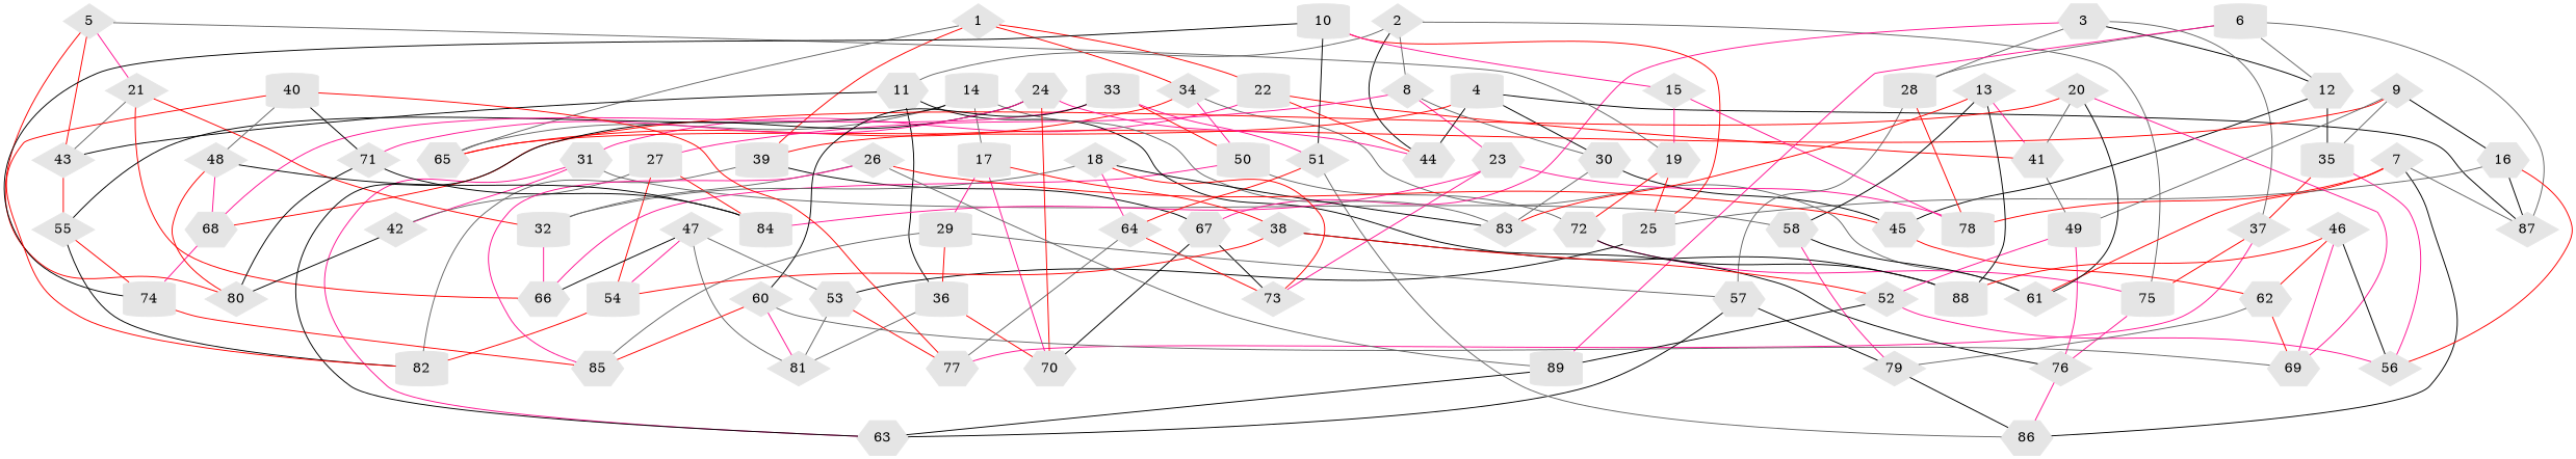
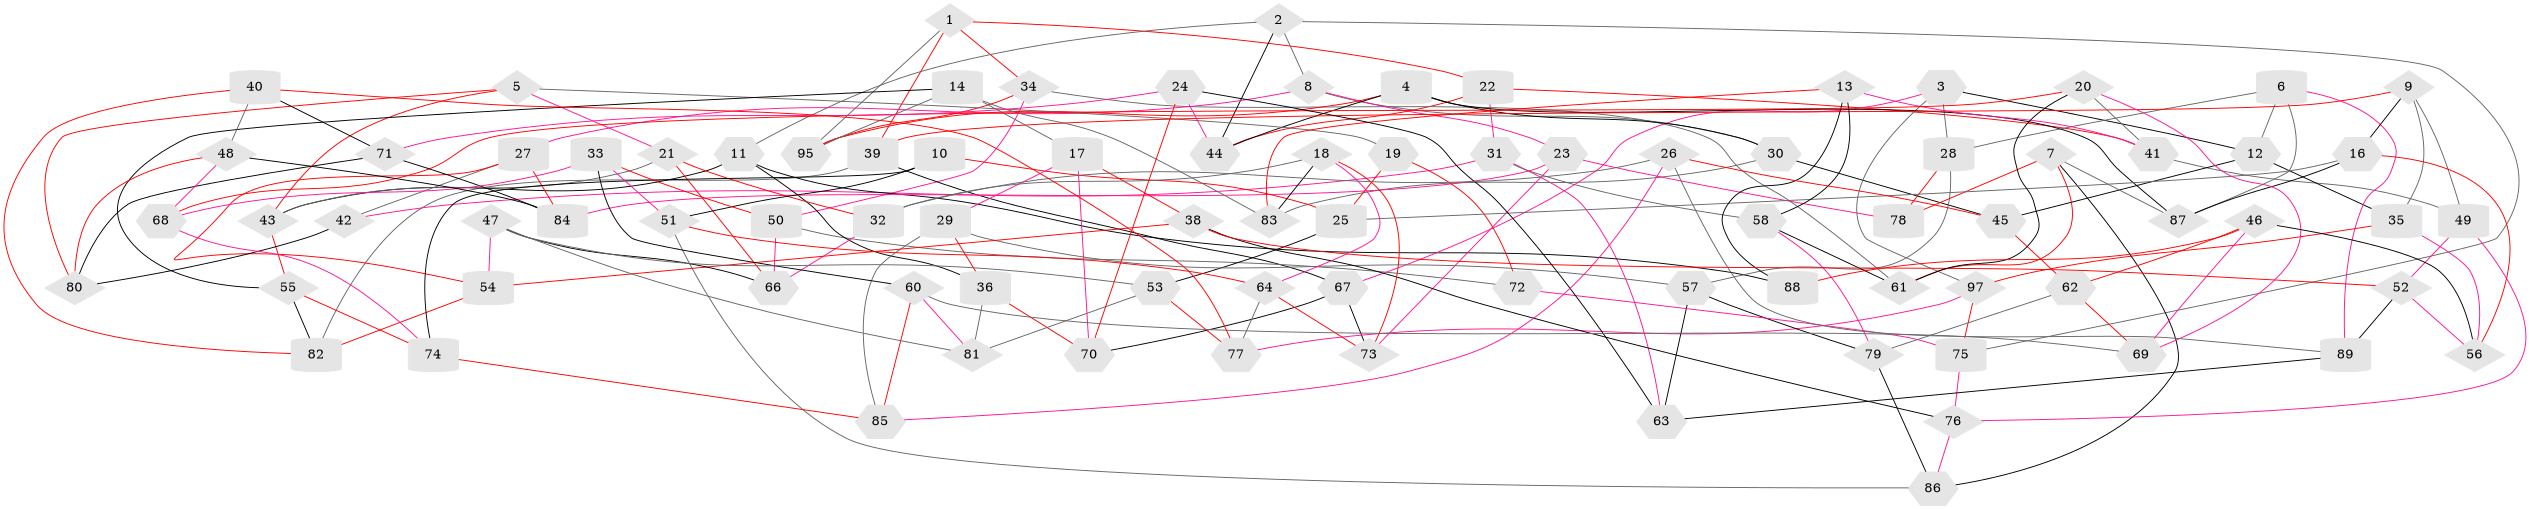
  graph {
    node [color=gray90 shape=diamond style=filled]
    edge [color=red]
    22 [shape=cylinder]
    1
    34
    39 [shape=cylinder]
-   65 [shape=hexagon]
+   65 [shape=hexagon label=95]
    44 [shape=hexagon]
    41 [shape=hexagon]
    31 [shape=hexagon]
    61
    50 [shape=cylinder]
    67 [shape=hexagon]
    82 [shape=cylinder]
    2
    8
    11 [shape=hexagon]
    75 [shape=cylinder]
    30 [shape=hexagon]
    23 [shape=hexagon]
    27 [shape=cylinder]
    43
    36 [shape=cylinder]
    88 [shape=cylinder]
    76
    3 [shape=hexagon]
    12 [shape=hexagon]
    28 [shape=cylinder]
-   37
+   37 [label=97]
    35 [shape=cylinder]
    45 [shape=hexagon]
    78 [shape=cylinder]
    57 [shape=hexagon]
    77 [shape=hexagon]
    70 [shape=hexagon]
    73
    4 [shape=cylinder]
    87
    83
    19 [shape=hexagon]
    5
    21
    80
    25 [shape=cylinder]
    72 [shape=hexagon]
    32 [shape=cylinder]
    66 [shape=hexagon]
    55
    6 [shape=cylinder]
    n48 [label=89 shape=cylinder]
    63 [shape=hexagon]
    7
    86 [shape=hexagon]
    84 [shape=cylinder]
    42
    54 [shape=cylinder]
    9
    16 [shape=hexagon]
    49 [shape=cylinder]
    56
    52
    10 [shape=cylinder]
-   15
    51
    74 [shape=cylinder]
    53 [shape=hexagon]
    64
    85 [shape=hexagon]
    81
    62 [shape=hexagon]
    13
    58 [shape=hexagon]
    79
    14 [shape=cylinder]
    17 [shape=cylinder]
    29 [shape=cylinder]
    38
    18
    20
    68 [shape=hexagon]
    69 [shape=hexagon]
    24 [shape=hexagon]
    71
    26
    33 [shape=cylinder]
    60
    40 [shape=cylinder]
    48
    46
    47
    22 -- 44
    22 -- 41
    22 -- 31 [color=deeppink]
    1 -- 22
    1 -- 34
    1 -- 39
    1 -- 65 [color=gray40]
    34 -- 65
    34 -- 61 [color=gray40]
    34 -- 50 [color=deeppink]
    39 -- 67 [color=black]
    39 -- 82 [color=gray40]
    41 -- 49 [color=gray40]
    31 -- 63 [color=deeppink]
    31 -- 42 [color=deeppink]
    31 -- 58 [color=gray40]
    50 -- 72 [color=gray40]
    50 -- 66 [color=deeppink]
    67 -- 70 [color=black]
    67 -- 73 [color=black]
    2 -- 44 [color=black]
    2 -- 8 [color=gray40]
    2 -- 11 [color=gray40]
    2 -- 75 [color=gray40]
    8 -- 30 [color=gray40]
    8 -- 23 [color=deeppink]
    8 -- 27 [color=deeppink]
    11 -- 43 [color=black]
    11 -- 36 [color=black]
    11 -- 88 [color=black]
    75 -- 76 [color=deeppink]
    30 -- 45 [color=black]
    30 -- 83 [color=gray40]
    23 -- 78 [color=deeppink]
    23 -- 73 [color=deeppink]
    23 -- 84 [color=deeppink]
    27 -- 84
    27 -- 42 [color=gray40]
    27 -- 54
    43 -- 55
    36 -- 70
    36 -- 81 [color=gray40]
    76 -- 86 [color=deeppink]
    3 -- 67 [color=deeppink]
    3 -- 12 [color=black]
    3 -- 28 [color=gray40]
    3 -- 37 [color=gray40]
    12 -- 35 [color=black]
    12 -- 45 [color=black]
    28 -- 78
    28 -- 57 [color=gray40]
    37 -- 75
    37 -- 77 [color=deeppink]
    35 -- 37
    35 -- 56 [color=deeppink]
    45 -- 62
    57 -- 63 [color=black]
    57 -- 79 [color=black]
    4 -- 65
    4 -- 44 [color=black]
    4 -- 30 [color=black]
    4 -- 87 [color=black]
    19 -- 25
    19 -- 72
    5 -- 43
    5 -- 19 [color=gray40]
    5 -- 21 [color=deeppink]
    5 -- 80
    21 -- 43 [color=gray40]
    21 -- 32
    21 -- 66
    25 -- 53 [color=black]
    72 -- 75 [color=deeppink]
-   72 -- 88 [color=black]
    32 -- 66 [color=deeppink]
    55 -- 82 [color=black]
    55 -- 74
    6 -- 12 [color=gray40]
    6 -- 28 [color=gray40]
    6 -- 87 [color=gray40]
    6 -- n48 [color=deeppink]
    n48 -- 63 [color=black]
    7 -- 61
    7 -- 78
    7 -- 87 [color=gray40]
    7 -- 86 [color=black]
    42 -- 80 [color=black]
    54 -- 82
    9 -- 39
    9 -- 35 [color=gray40]
    9 -- 16 [color=black]
    9 -- 49 [color=gray40]
    16 -- 87 [color=black]
    16 -- 25 [color=gray40]
    16 -- 56
    49 -- 76 [color=deeppink]
    49 -- 52 [color=deeppink]
    52 -- n48 [color=black]
    52 -- 56 [color=deeppink]
    10 -- 25
-   10 -- 15 [color=deeppink]
    10 -- 51 [color=black]
    10 -- 74 [color=black]
-   15 -- 78 [color=deeppink]
-   15 -- 19 [color=deeppink]
    51 -- 86 [color=gray40]
    51 -- 64
    74 -- 85
    53 -- 77
    53 -- 81 [color=gray40]
    64 -- 77 [color=gray40]
    64 -- 73
    62 -- 79 [color=gray40]
    62 -- 69
    13 -- 41 [color=deeppink]
    13 -- 88 [color=black]
    13 -- 83
    13 -- 58 [color=black]
    58 -- 61 [color=black]
    58 -- 79 [color=deeppink]
    79 -- 86 [color=black]
    14 -- 65 [color=gray40]
    14 -- 83 [color=gray40]
    14 -- 55 [color=black]
    14 -- 17 [color=gray40]
    17 -- 70 [color=deeppink]
    17 -- 29 [color=deeppink]
    17 -- 38
    29 -- 36
    29 -- 57 [color=gray40]
    29 -- 85 [color=gray40]
    38 -- 76 [color=black]
    38 -- 54
    38 -- 52
    18 -- 73
    18 -- 83 [color=black]
    18 -- 32 [color=gray40]
    18 -- 64 [color=deeppink]
    20 -- 41 [color=gray40]
    20 -- 61 [color=black]
    20 -- 68
    20 -- 69 [color=deeppink]
    68 -- 74 [color=deeppink]
    24 -- 44 [color=deeppink]
    24 -- 70
    24 -- 63 [color=black]
    24 -- 71 [color=deeppink]
    71 -- 80 [color=black]
    71 -- 84 [color=black]
    26 -- 45
    26 -- 32 [color=gray40]
    26 -- n48 [color=gray40]
    26 -- 85 [color=deeppink]
    33 -- 50
    33 -- 51 [color=deeppink]
    33 -- 68 [color=deeppink]
    33 -- 60 [color=black]
    60 -- 85
    60 -- 81 [color=deeppink]
    60 -- 69 [color=gray40]
    40 -- 82
    40 -- 77
    40 -- 71 [color=black]
    40 -- 48 [color=gray40]
    48 -- 80
    48 -- 84 [color=black]
    48 -- 68 [color=deeppink]
    46 -- 88
    46 -- 56 [color=black]
    46 -- 62
    46 -- 69 [color=deeppink]
    47 -- 66 [color=black]
    47 -- 54 [color=deeppink]
    47 -- 53 [color=gray40]
    47 -- 81 [color=gray40]
  }
